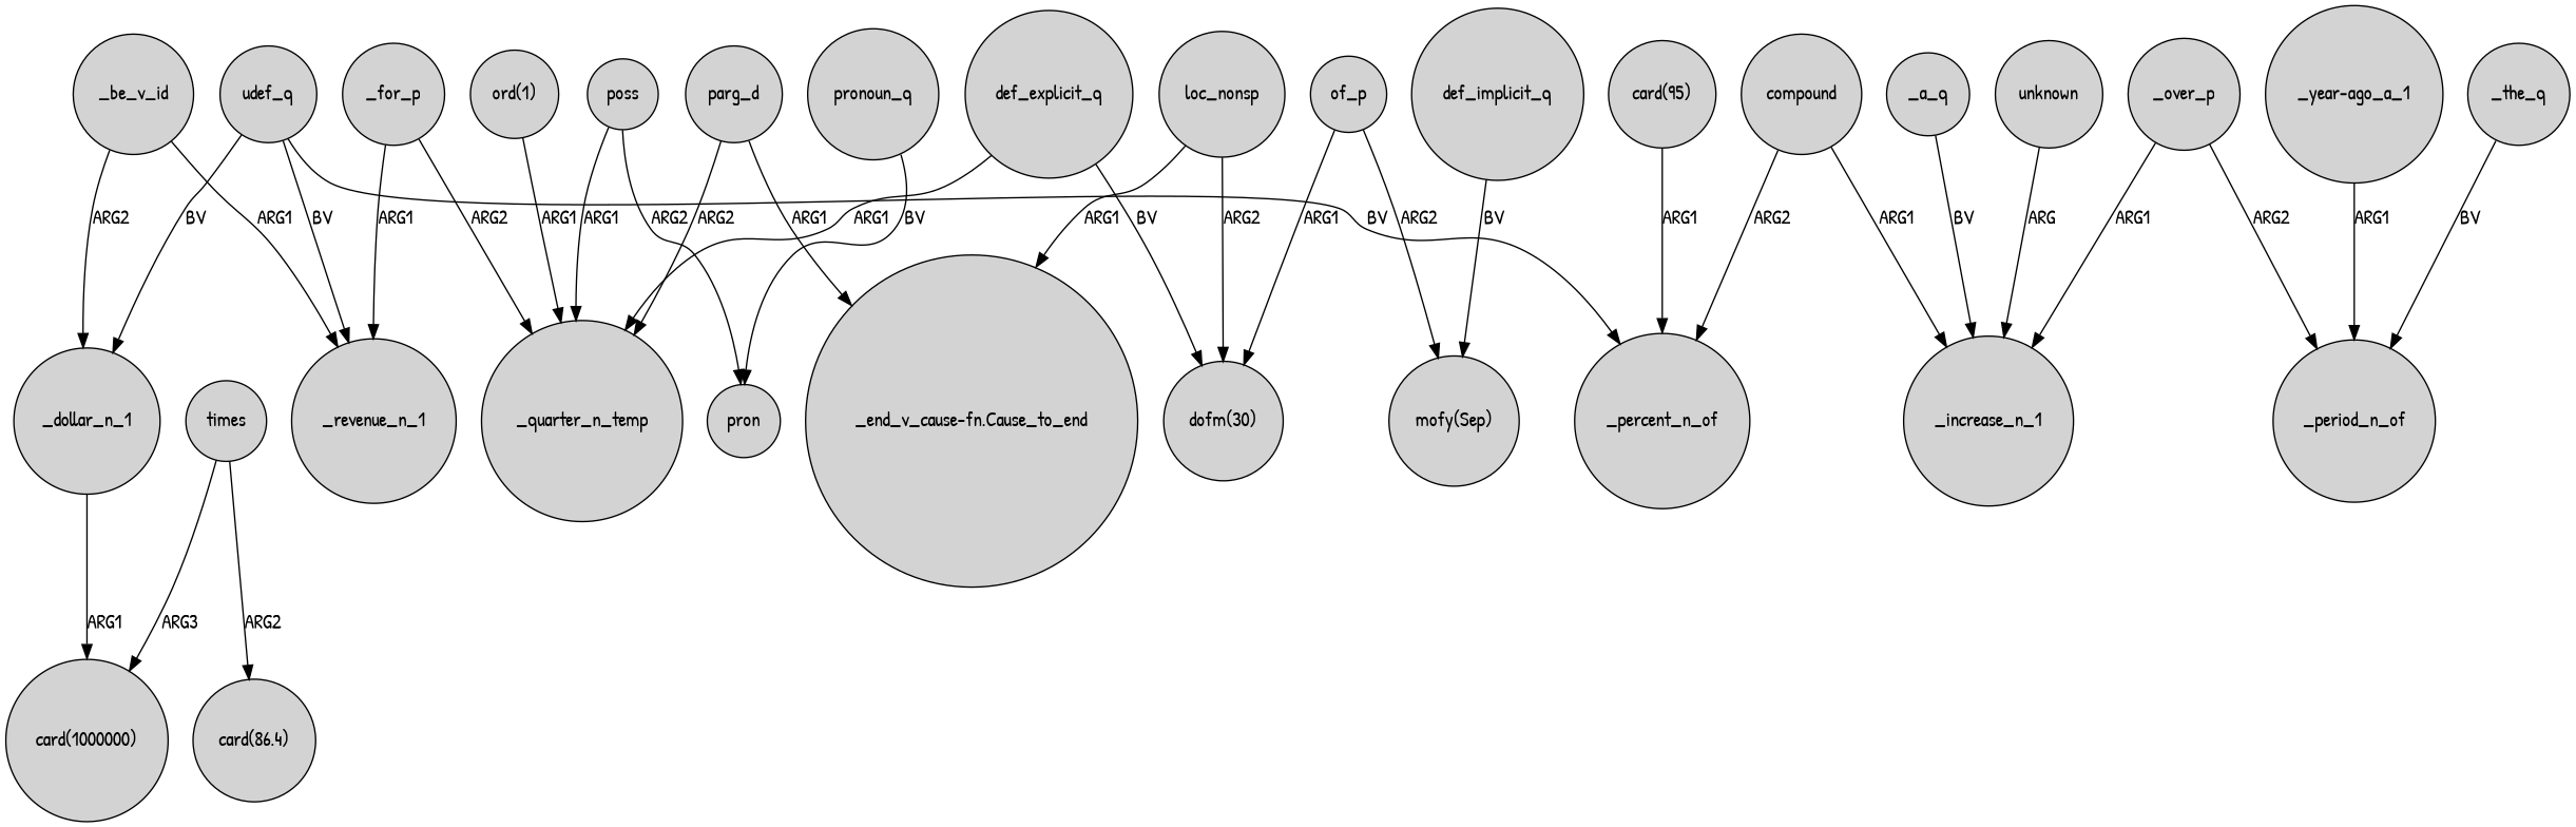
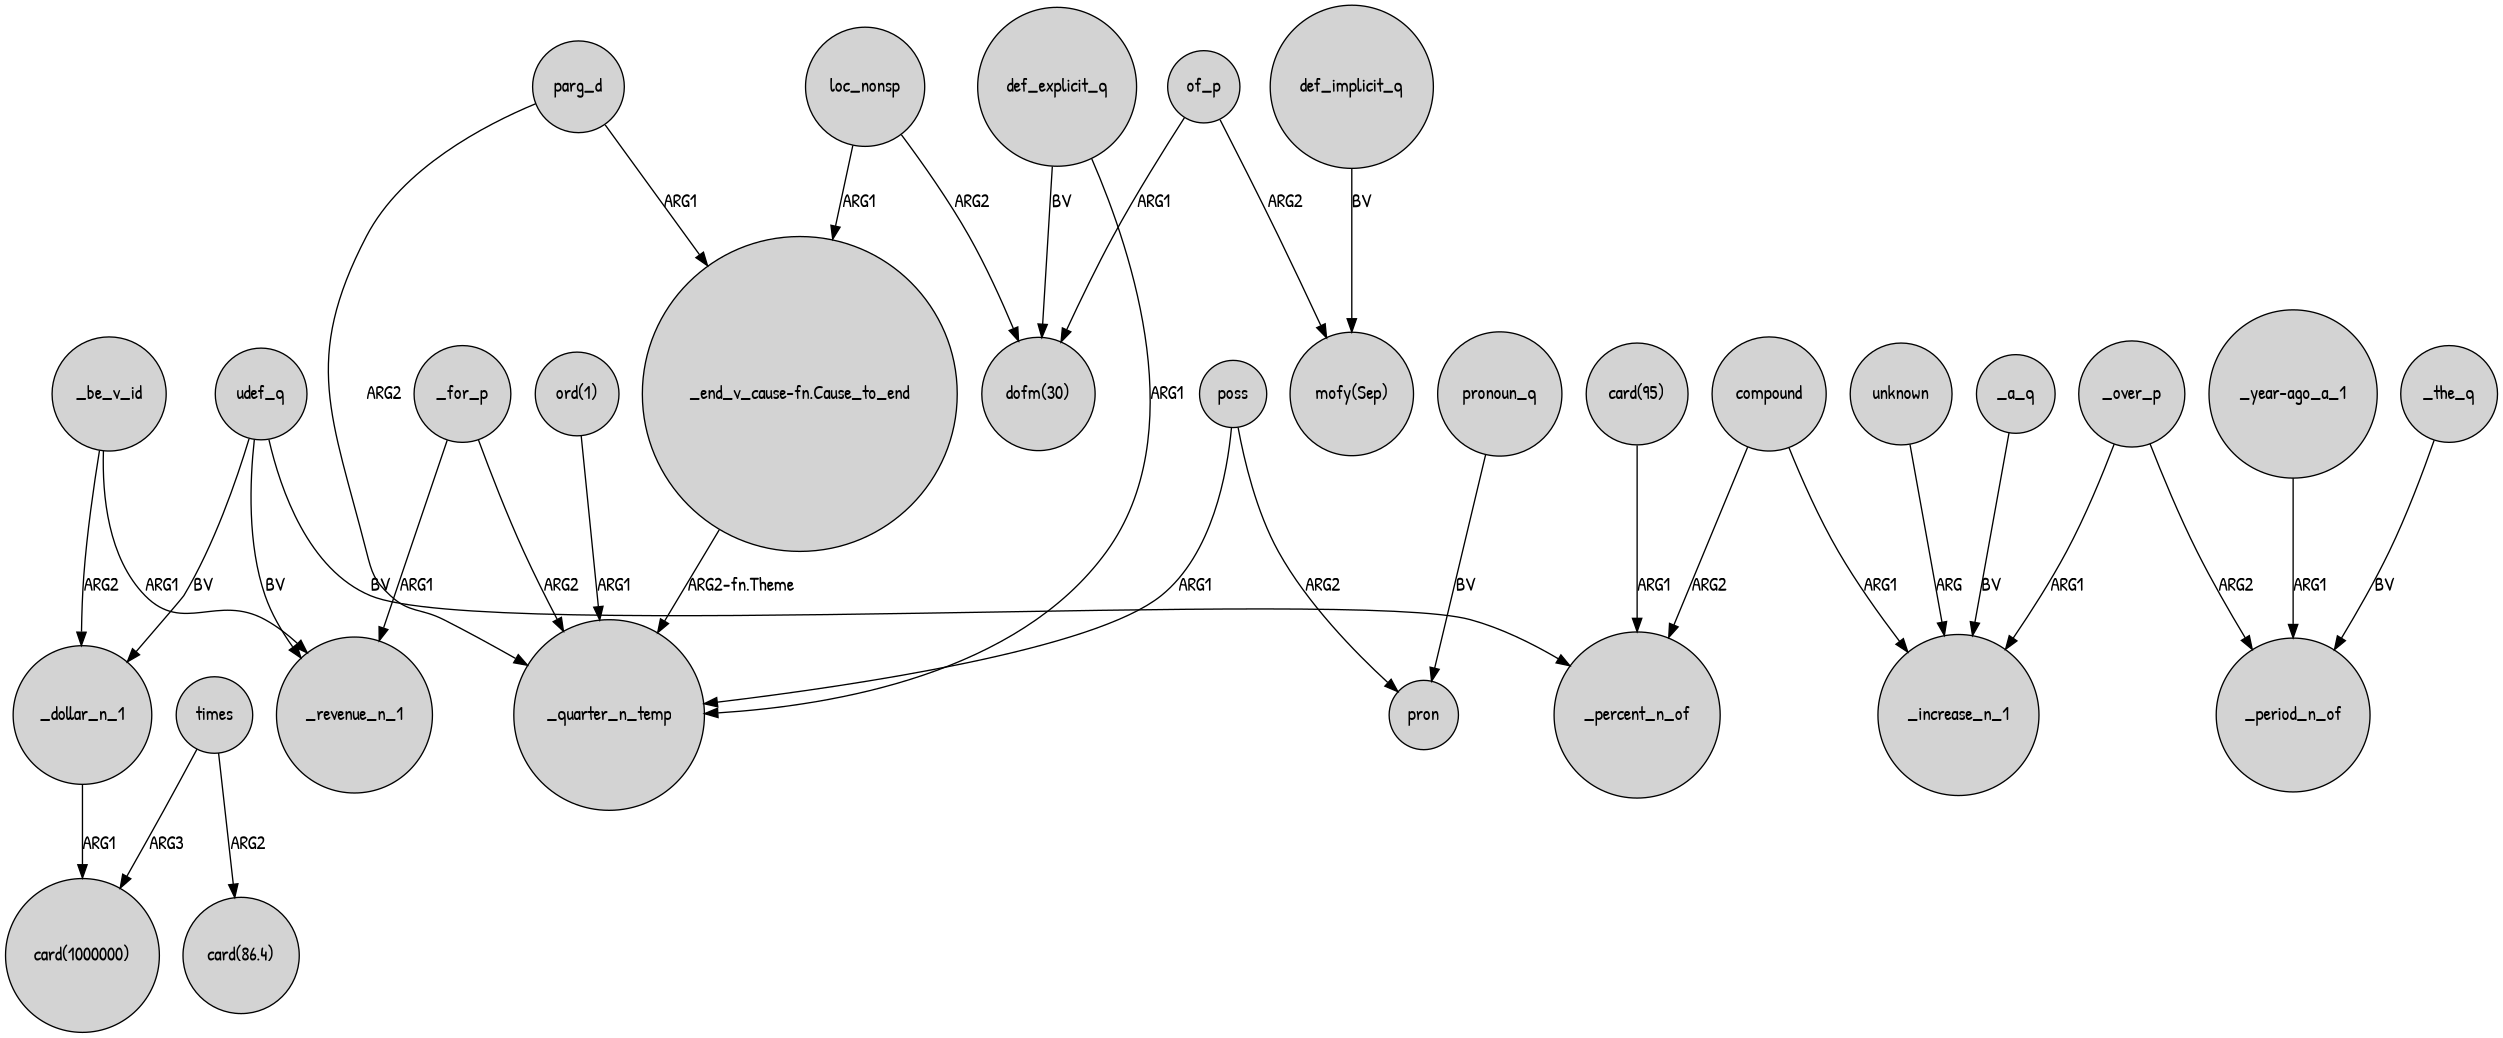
  digraph {
    fontname="Patrick Hand"
    node [fontname="Patrick Hand" shape=circle style=filled]
    edge [fontname="Patrick Hand"]
    _dollar_n_1
    "card(1000000)"
    _a_q
    _increase_n_1
    def_explicit_q
    _quarter_n_temp
    "dofm(30)"
    poss
    pron
    _for_p
    _revenue_n_1
    "card(95)"
    _percent_n_of
    of_p
    "mofy(Sep)"
    compound
    times
    "card(86.4)"
    pronoun_q
    _the_q
    _period_n_of
    udef_q
    _be_v_id
    "_year-ago_a_1"
    loc_nonsp
    "_end_v_cause-fn.Cause_to_end"
    _over_p
    parg_d
    def_implicit_q
    "ord(1)"
    unknown
    _dollar_n_1 -> "card(1000000)" [label=ARG1]
    _a_q -> _increase_n_1 [label=BV]
    def_explicit_q -> _quarter_n_temp [label=ARG1]
    def_explicit_q -> "dofm(30)" [label=BV]
    poss -> _quarter_n_temp [label=ARG1]
    poss -> pron [label=ARG2]
    _for_p -> _quarter_n_temp [label=ARG2]
    _for_p -> _revenue_n_1 [label=ARG1]
    "card(95)" -> _percent_n_of [label=ARG1]
    of_p -> "dofm(30)" [label=ARG1]
    of_p -> "mofy(Sep)" [label=ARG2]
    compound -> _increase_n_1 [label=ARG1]
    compound -> _percent_n_of [label=ARG2]
    times -> "card(1000000)" [label=ARG3]
    times -> "card(86.4)" [label=ARG2]
    pronoun_q -> pron [label=BV]
    _the_q -> _period_n_of [label=BV]
    udef_q -> _dollar_n_1 [label=BV]
    udef_q -> _revenue_n_1 [label=BV]
    udef_q -> _percent_n_of [label=BV]
    _be_v_id -> _dollar_n_1 [label=ARG2]
    _be_v_id -> _revenue_n_1 [label=ARG1]
    "_year-ago_a_1" -> _period_n_of [label=ARG1]
    loc_nonsp -> "dofm(30)" [label=ARG2]
    loc_nonsp -> "_end_v_cause-fn.Cause_to_end" [label=ARG1]
+   "_end_v_cause-fn.Cause_to_end" -> _quarter_n_temp [label="ARG2-fn.Theme"]
    _over_p -> _increase_n_1 [label=ARG1]
    _over_p -> _period_n_of [label=ARG2]
    parg_d -> _quarter_n_temp [label=ARG2]
    parg_d -> "_end_v_cause-fn.Cause_to_end" [label=ARG1]
    def_implicit_q -> "mofy(Sep)" [label=BV]
    "ord(1)" -> _quarter_n_temp [label=ARG1]
    unknown -> _increase_n_1 [label=ARG]
  }
